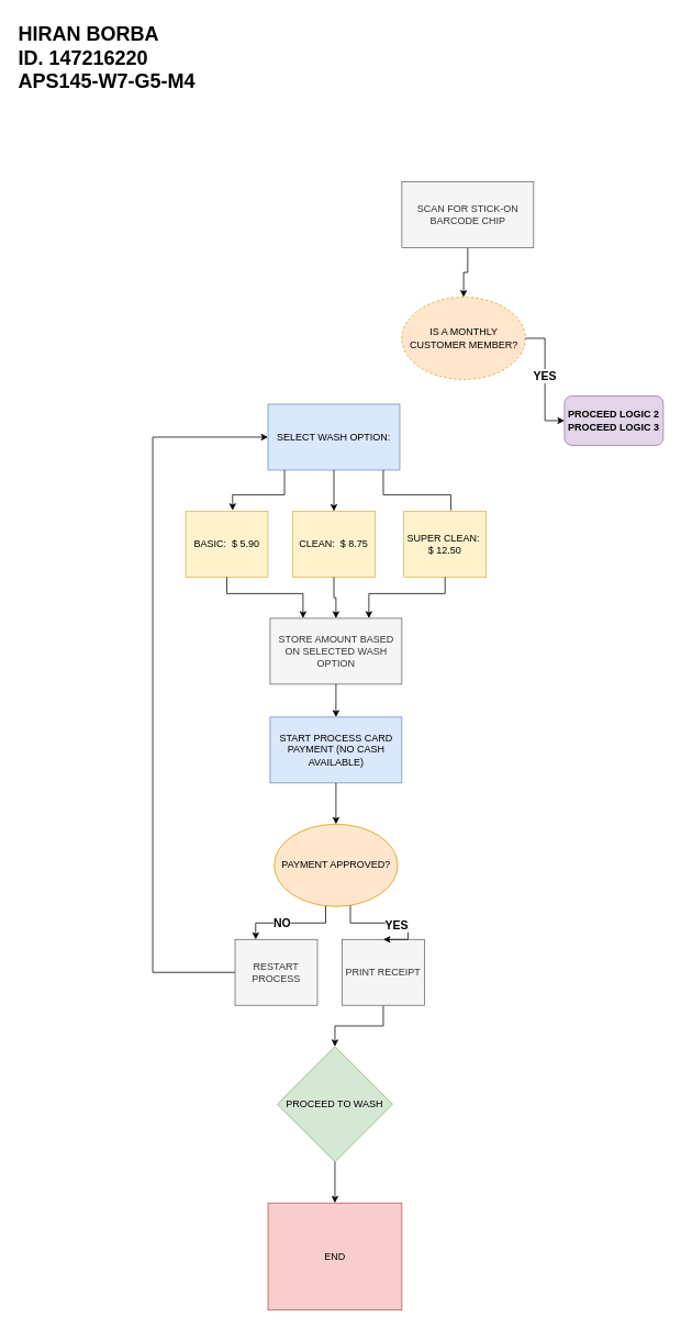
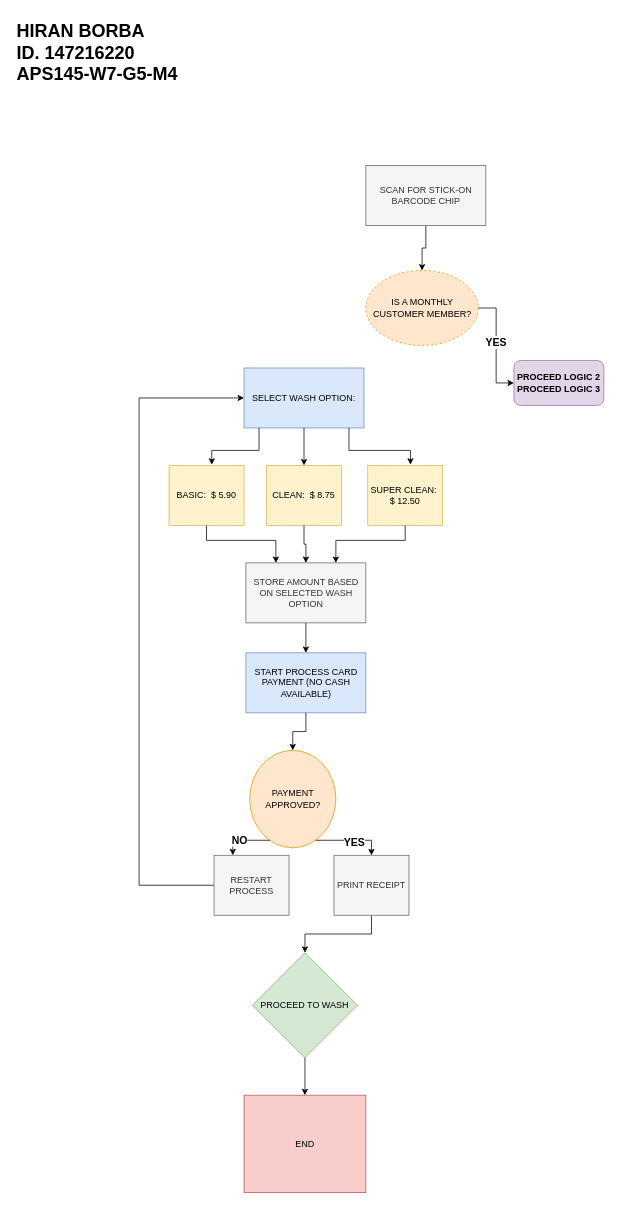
  <mxCell id="0" />
  <mxCell id="1" parent="0" />
  <mxCell id="2" style="edgeStyle=orthogonalEdgeStyle;rounded=0;orthogonalLoop=1;jettySize=auto;html=1;entryX=0.5;entryY=0;entryDx=0;entryDy=0;" edge="1" parent="1" source="3" target="5"><mxGeometry relative="1" as="geometry" /></mxCell>
  <mxCell id="3" value="SCAN FOR STICK-ON BARCODE CHIP" style="rounded=0;whiteSpace=wrap;html=1;fillColor=#f5f5f5;fontColor=#333333;strokeColor=#666666;" parent="1" vertex="1"><mxGeometry x="487.5" y="220" width="160" height="80" as="geometry" /></mxCell>
  <mxCell id="4" value="" style="group" parent="1" vertex="1" connectable="0"><mxGeometry x="185" y="330" width="465" height="1260" as="geometry" /></mxCell>
  <mxCell id="5" value="IS A MONTHLY CUSTOMER MEMBER?" style="ellipse;whiteSpace=wrap;html=1;fillColor=#ffe6cc;strokeColor=#d79b00;dashed=1;" parent="4" vertex="1"><mxGeometry x="302.5" y="30" width="150" height="100" as="geometry" /></mxCell>
  <mxCell id="6" value="" style="group" parent="4" vertex="1" connectable="0"><mxGeometry x="40" y="160" width="365" height="210" as="geometry" /></mxCell>
  <mxCell id="7" value="SELECT WASH OPTION:" style="rounded=0;whiteSpace=wrap;html=1;fillColor=#dae8fc;strokeColor=#6c8ebf;" parent="6" vertex="1"><mxGeometry x="100" width="160" height="80" as="geometry" /></mxCell>
  <mxCell id="8" value="BASIC:&amp;nbsp; $ 5.90" style="rounded=0;whiteSpace=wrap;html=1;fillColor=#fff2cc;strokeColor=#d6b656;" parent="6" vertex="1"><mxGeometry y="130" width="100" height="80" as="geometry" /></mxCell>
  <mxCell id="9" style="edgeStyle=orthogonalEdgeStyle;rounded=0;orthogonalLoop=1;jettySize=auto;html=1;entryX=0.57;entryY=-0.012;entryDx=0;entryDy=0;entryPerimeter=0;" parent="6" source="7" target="8" edge="1"><mxGeometry relative="1" as="geometry"><Array as="points"><mxPoint x="120" y="110" /><mxPoint x="57" y="110" /></Array></mxGeometry></mxCell>
  <mxCell id="10" value="CLEAN:&amp;nbsp; $ 8.75" style="rounded=0;whiteSpace=wrap;html=1;fillColor=#fff2cc;strokeColor=#d6b656;" parent="6" vertex="1"><mxGeometry x="130" y="130" width="100" height="80" as="geometry" /></mxCell>
  <mxCell id="11" style="edgeStyle=orthogonalEdgeStyle;rounded=0;orthogonalLoop=1;jettySize=auto;html=1;entryX=0.5;entryY=0;entryDx=0;entryDy=0;" parent="6" source="7" target="10" edge="1"><mxGeometry relative="1" as="geometry" /></mxCell>
  <mxCell id="12" value="SUPER CLEAN:&amp;nbsp; $ 12.50" style="rounded=0;whiteSpace=wrap;html=1;fillColor=#fff2cc;strokeColor=#d6b656;" parent="6" vertex="1"><mxGeometry x="265" y="130" width="100" height="80" as="geometry" /></mxCell>
- <mxCell id="13" style="edgeStyle=orthogonalEdgeStyle;rounded=0;orthogonalLoop=1;jettySize=auto;html=1;entryX=0.57;entryY=-0.012;entryDx=0;entryDy=0;entryPerimeter=0;endArrow=none;" parent="6" source="7" target="12" edge="1"><mxGeometry relative="1" as="geometry"><Array as="points"><mxPoint x="240" y="110" /><mxPoint x="322" y="110" /></Array></mxGeometry></mxCell>
+ <mxCell id="13" style="edgeStyle=orthogonalEdgeStyle;rounded=0;orthogonalLoop=1;jettySize=auto;html=1;entryX=0.57;entryY=-0.012;entryDx=0;entryDy=0;entryPerimeter=0;" parent="6" source="7" target="12" edge="1"><mxGeometry relative="1" as="geometry"><Array as="points"><mxPoint x="240" y="110" /><mxPoint x="322" y="110" /></Array></mxGeometry></mxCell>
  <mxCell id="14" value="STORE AMOUNT BASED ON SELECTED WASH OPTION" style="rounded=0;whiteSpace=wrap;html=1;fillColor=#f5f5f5;fontColor=#333333;strokeColor=#666666;" parent="4" vertex="1"><mxGeometry x="142.5" y="420" width="160" height="80" as="geometry" /></mxCell>
  <mxCell id="15" value="START PROCESS CARD PAYMENT (NO CASH AVAILABLE)" style="rounded=0;whiteSpace=wrap;html=1;fillColor=#dae8fc;strokeColor=#6c8ebf;" parent="4" vertex="1"><mxGeometry x="142.5" y="540" width="160" height="80" as="geometry" /></mxCell>
- <mxCell id="16" value="PAYMENT APPROVED?" style="ellipse;whiteSpace=wrap;html=1;fillColor=#ffe6cc;strokeColor=#d79b00;" parent="4" vertex="1"><mxGeometry x="147.5" y="670" width="150" height="100" as="geometry" /></mxCell>
+ <mxCell id="16" value="PAYMENT APPROVED?" style="ellipse;whiteSpace=wrap;html=1;fillColor=#ffe6cc;strokeColor=#d79b00;" parent="4" vertex="1"><mxGeometry x="147.5" y="670" width="115" height="130" as="geometry" /></mxCell>
  <mxCell id="17" style="edgeStyle=orthogonalEdgeStyle;rounded=0;orthogonalLoop=1;jettySize=auto;html=1;entryX=0.5;entryY=0;entryDx=0;entryDy=0;" parent="4" source="14" target="15" edge="1"><mxGeometry relative="1" as="geometry" /></mxCell>
  <mxCell id="18" style="edgeStyle=orthogonalEdgeStyle;rounded=0;orthogonalLoop=1;jettySize=auto;html=1;entryX=0.5;entryY=0;entryDx=0;entryDy=0;" edge="1" parent="4" source="19" target="30"><mxGeometry relative="1" as="geometry" /></mxCell>
- <mxCell id="19" value="PRINT RECEIPT" style="rounded=0;whiteSpace=wrap;html=1;fillColor=#f5f5f5;fontColor=#333333;strokeColor=#666666;" parent="4" vertex="1"><mxGeometry x="230" y="810" width="100" height="80" as="geometry" /></mxCell>
+ <mxCell id="19" value="PRINT RECEIPT" style="rounded=0;whiteSpace=wrap;html=1;fillColor=#f5f5f5;fontColor=#333333;strokeColor=#666666;" parent="4" vertex="1"><mxGeometry x="260" y="810" width="100" height="80" as="geometry" /></mxCell>
  <mxCell id="20" style="edgeStyle=orthogonalEdgeStyle;rounded=0;orthogonalLoop=1;jettySize=auto;html=1;entryX=0.5;entryY=0;entryDx=0;entryDy=0;" parent="4" source="15" target="16" edge="1"><mxGeometry relative="1" as="geometry" /></mxCell>
  <mxCell id="21" style="edgeStyle=orthogonalEdgeStyle;rounded=0;orthogonalLoop=1;jettySize=auto;html=1;entryX=0.5;entryY=0;entryDx=0;entryDy=0;" parent="4" source="16" target="19" edge="1"><mxGeometry relative="1" as="geometry"><Array as="points"><mxPoint x="240" y="790" /><mxPoint x="310" y="790" /></Array></mxGeometry></mxCell>
  <mxCell id="22" value="&lt;b&gt;&lt;font style=&quot;font-size: 14px;&quot;&gt;YES&lt;/font&gt;&lt;/b&gt;" style="edgeLabel;html=1;align=center;verticalAlign=middle;resizable=0;points=[];" parent="21" vertex="1" connectable="0"><mxGeometry x="0.085" y="-1" relative="1" as="geometry"><mxPoint y="1" as="offset" /></mxGeometry></mxCell>
  <mxCell id="23" style="edgeStyle=orthogonalEdgeStyle;rounded=0;orthogonalLoop=1;jettySize=auto;html=1;entryX=0;entryY=0.5;entryDx=0;entryDy=0;" parent="4" source="24" target="7" edge="1"><mxGeometry relative="1" as="geometry"><Array as="points"><mxPoint y="850" /><mxPoint y="200" /></Array></mxGeometry></mxCell>
  <mxCell id="24" value="RESTART PROCESS" style="rounded=0;whiteSpace=wrap;html=1;fillColor=#f5f5f5;fontColor=#333333;strokeColor=#666666;" parent="4" vertex="1"><mxGeometry x="100" y="810" width="100" height="80" as="geometry" /></mxCell>
  <mxCell id="25" style="edgeStyle=orthogonalEdgeStyle;rounded=0;orthogonalLoop=1;jettySize=auto;html=1;entryX=0.25;entryY=0;entryDx=0;entryDy=0;" parent="4" source="8" target="14" edge="1"><mxGeometry relative="1" as="geometry"><Array as="points"><mxPoint x="90" y="390" /><mxPoint x="183" y="390" /></Array></mxGeometry></mxCell>
  <mxCell id="26" style="edgeStyle=orthogonalEdgeStyle;rounded=0;orthogonalLoop=1;jettySize=auto;html=1;entryX=0.25;entryY=0;entryDx=0;entryDy=0;" parent="4" source="16" target="24" edge="1"><mxGeometry relative="1" as="geometry"><Array as="points"><mxPoint x="210" y="790" /><mxPoint x="125" y="790" /></Array></mxGeometry></mxCell>
  <mxCell id="27" value="&lt;b&gt;&lt;font style=&quot;font-size: 14px;&quot;&gt;NO&lt;/font&gt;&lt;/b&gt;" style="edgeLabel;html=1;align=center;verticalAlign=middle;resizable=0;points=[];" parent="26" vertex="1" connectable="0"><mxGeometry x="0.2" y="-1" relative="1" as="geometry"><mxPoint x="1" as="offset" /></mxGeometry></mxCell>
  <mxCell id="28" style="edgeStyle=orthogonalEdgeStyle;rounded=0;orthogonalLoop=1;jettySize=auto;html=1;entryX=0.5;entryY=0;entryDx=0;entryDy=0;" parent="4" source="10" target="14" edge="1"><mxGeometry relative="1" as="geometry" /></mxCell>
  <mxCell id="29" style="edgeStyle=orthogonalEdgeStyle;rounded=0;orthogonalLoop=1;jettySize=auto;html=1;entryX=0.75;entryY=0;entryDx=0;entryDy=0;" parent="4" source="12" target="14" edge="1"><mxGeometry relative="1" as="geometry"><Array as="points"><mxPoint x="355" y="390" /><mxPoint x="263" y="390" /></Array></mxGeometry></mxCell>
  <mxCell id="30" value="PROCEED TO WASH" style="rhombus;whiteSpace=wrap;html=1;fillColor=#d5e8d4;strokeColor=#82b366;" parent="4" vertex="1"><mxGeometry x="151.25" y="940" width="140" height="140" as="geometry" /></mxCell>
  <mxCell id="31" value="END" style="rounded=0;whiteSpace=wrap;html=1;fillColor=#f8cecc;strokeColor=#b85450;" parent="4" vertex="1"><mxGeometry x="140" y="1130" width="162.5" height="130" as="geometry" /></mxCell>
  <mxCell id="32" style="edgeStyle=orthogonalEdgeStyle;rounded=0;orthogonalLoop=1;jettySize=auto;html=1;entryX=0.5;entryY=0;entryDx=0;entryDy=0;" edge="1" parent="4" source="30" target="31"><mxGeometry relative="1" as="geometry" /></mxCell>
  <mxCell id="33" value="&lt;b&gt;&lt;font style=&quot;font-size: 24px;&quot;&gt;HIRAN BORBA&lt;br&gt;ID. 147216220&lt;br&gt;APS145-W7-G5-M4&lt;/font&gt;&lt;/b&gt;" style="text;html=1;align=left;verticalAlign=middle;resizable=0;points=[];autosize=1;strokeColor=none;fillColor=none;" vertex="1" parent="1"><mxGeometry x="20" y="20" width="240" height="100" as="geometry" /></mxCell>
  <mxCell id="34" value="&lt;b&gt;PROCEED LOGIC 2&lt;br&gt;PROCEED LOGIC 3&lt;/b&gt;" style="rounded=1;whiteSpace=wrap;html=1;fillColor=#e1d5e7;strokeColor=#9673a6;" vertex="1" parent="1"><mxGeometry x="685" y="480" width="120" height="60" as="geometry" /></mxCell>
  <mxCell id="35" style="edgeStyle=orthogonalEdgeStyle;rounded=0;orthogonalLoop=1;jettySize=auto;html=1;entryX=0;entryY=0.5;entryDx=0;entryDy=0;" edge="1" parent="1" source="5" target="34"><mxGeometry relative="1" as="geometry"><mxPoint x="715" y="410" as="targetPoint" /></mxGeometry></mxCell>
  <mxCell id="36" value="&lt;b&gt;&lt;font style=&quot;font-size: 14px;&quot;&gt;YES&lt;/font&gt;&lt;/b&gt;" style="edgeLabel;html=1;align=center;verticalAlign=middle;resizable=0;points=[];" vertex="1" connectable="0" parent="35"><mxGeometry x="-0.065" y="-1" relative="1" as="geometry"><mxPoint as="offset" /></mxGeometry></mxCell>
